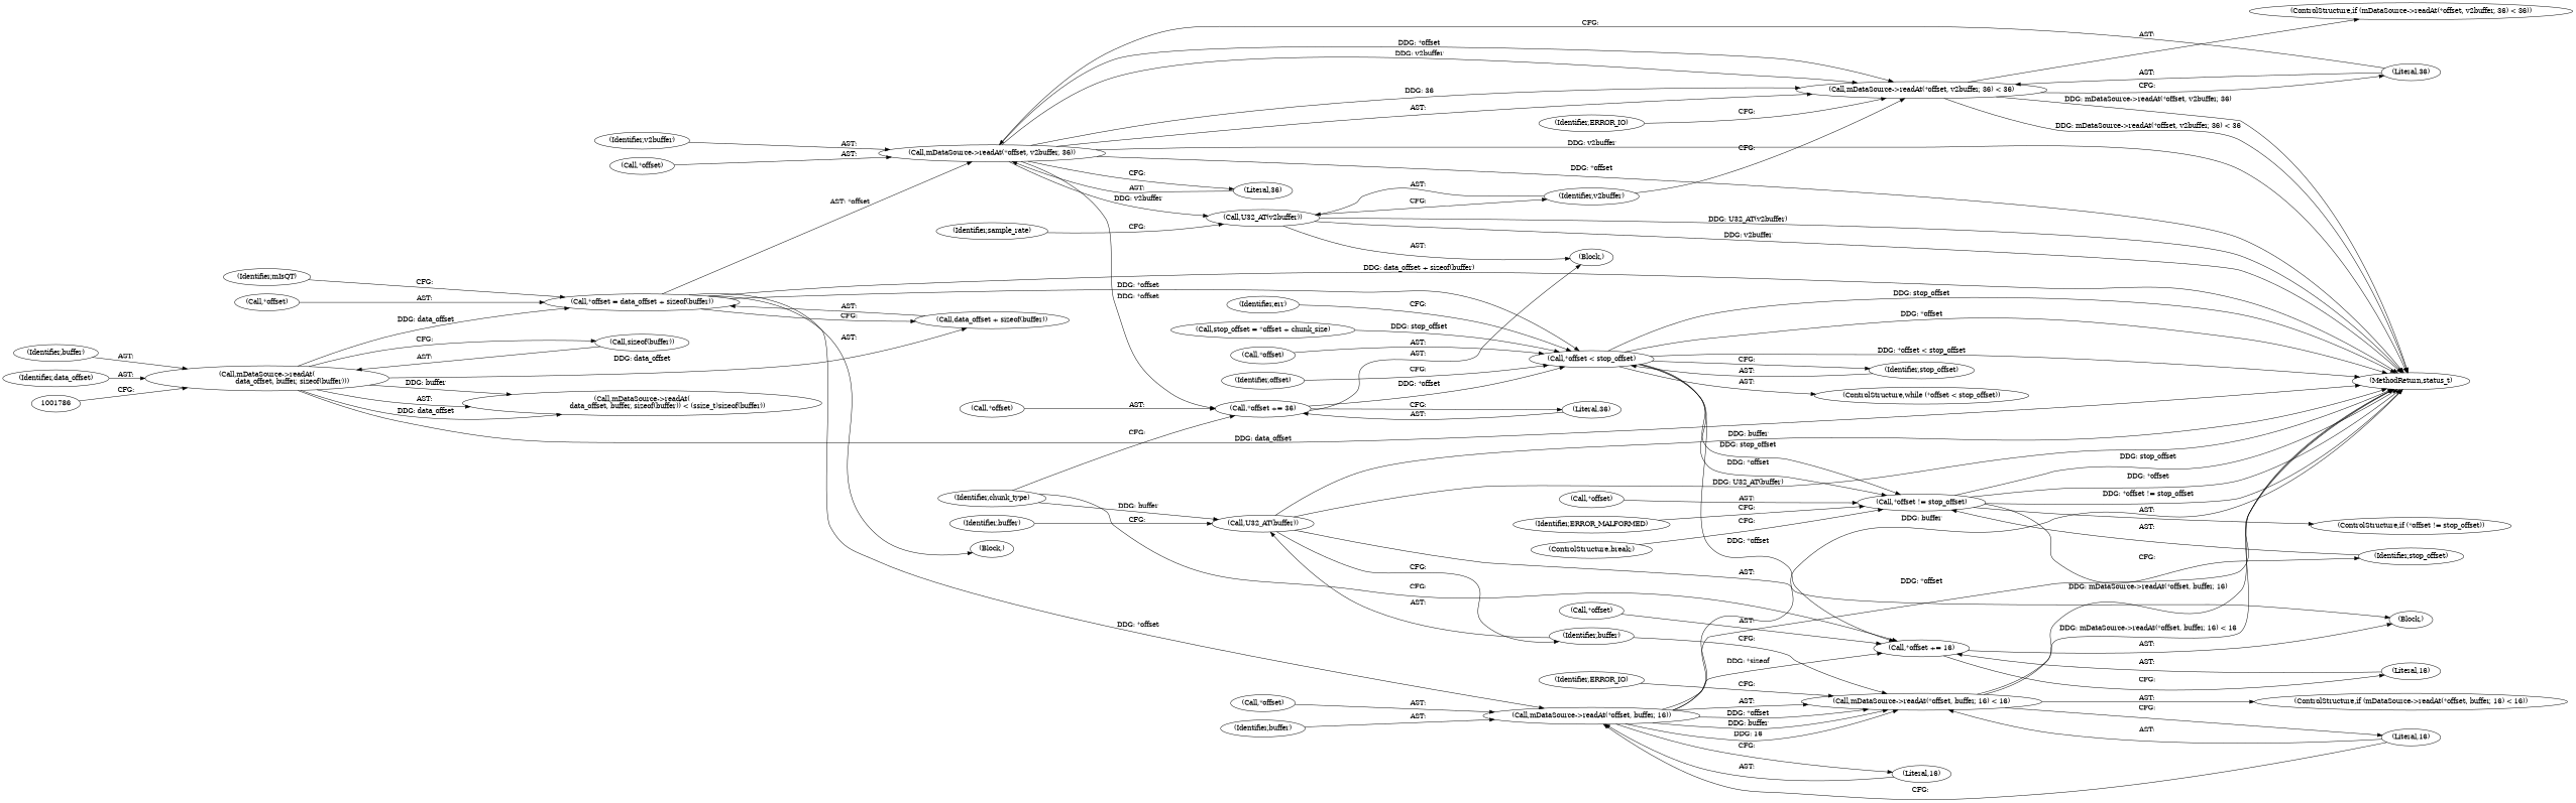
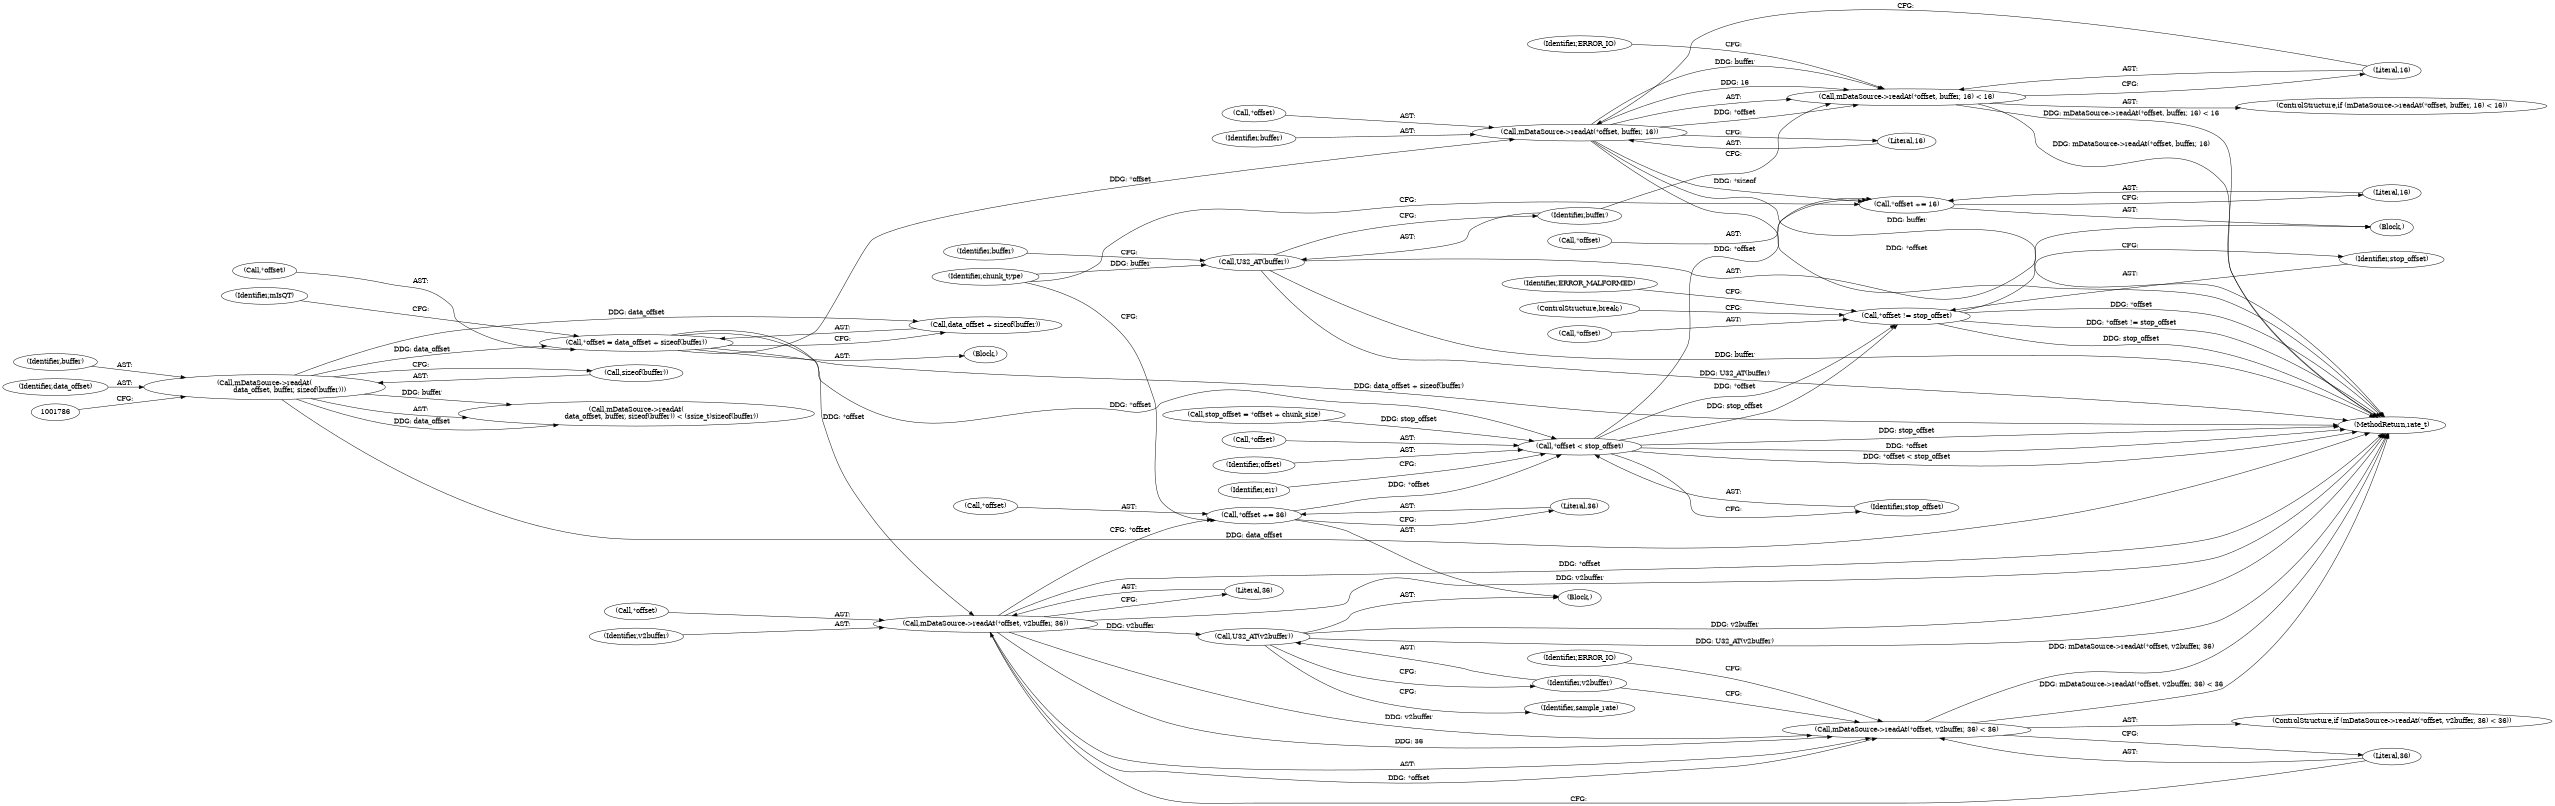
  digraph {
    rankdir=LR
    n1 [label="(Call,*offset = data_offset + sizeof(buffer))"]
    n2 [label="(Call,mDataSource->readAt(*offset, buffer, 16))"]
    n3 [label="(Call,*offset < stop_offset)"]
    n4 [label="(Call,mDataSource->readAt(*offset, v2buffer, 36))"]
-   n5 [label="(MethodReturn,status_t)"]
+   n5 [label="(MethodReturn,rate_t)"]
    n6 [label="(Block,)"]
    n7 [label="(Call,data_offset + sizeof(buffer))"]
    n8 [label="(Call,mDataSource->readAt(*offset, buffer, 16) < 16)"]
    n9 [label="(Call,*offset += 16)"]
    n10 [label="(Literal,16)"]
    n11 [label="(Call,*offset != stop_offset)"]
    n12 [label="(Identifier,stop_offset)"]
-   n13 [label="(ControlStructure,while (*offset < stop_offset))"]
    n14 [label="(Call,mDataSource->readAt(*offset, v2buffer, 36) < 36)"]
    n15 [label="(Call,U32_AT(v2buffer))"]
    n16 [label="(Call,*offset += 36)"]
    n17 [label="(Literal,36)"]
    n18 [label="(Call,mDataSource->readAt(\n                        data_offset, buffer, sizeof(buffer)))"]
    n19 [label="(Call,mDataSource->readAt(\n                        data_offset, buffer, sizeof(buffer)) < (ssize_t)sizeof(buffer))"]
    n20 [label="(Call,sizeof(buffer))"]
    n21 [label="(Literal,16)"]
    n22 [label="(ControlStructure,if (mDataSource->readAt(*offset, buffer, 16) < 16))"]
    n23 [label="(Call,U32_AT(buffer))"]
    n24 [label="(Identifier,buffer)"]
    n25 [label="(Block,)"]
    n26 [label="(Literal,16)"]
    n27 [label="(Identifier,stop_offset)"]
-   n28 [label="(ControlStructure,if (*offset != stop_offset))"]
    n29 [label="(ControlStructure,if (mDataSource->readAt(*offset, v2buffer, 36) < 36))"]
    n30 [label="(Literal,36)"]
    n31 [label="(Identifier,v2buffer)"]
    n32 [label="(Block,)"]
    n33 [label="(Literal,36)"]
    n34 [label="(Identifier,chunk_type)"]
    n35 [label="(Identifier,err)"]
    n36 [label="(Call,stop_offset = *offset + chunk_size)"]
    n37 [label="(Call,*offset)"]
    n38 [label="(Call,*offset)"]
    n39 [label="(Call,*offset)"]
    n40 [label="(Identifier,sample_rate)"]
    n41 [label="(Identifier,ERROR_IO)"]
    n42 [label="(Identifier,ERROR_IO)"]
    n43 [label="(Identifier,ERROR_MALFORMED)"]
    n44 [label="(Identifier,buffer)"]
    n45 [label="(Call,*offset)"]
    n46 [label="(Call,*offset)"]
    n47 [label="(ControlStructure,break;)"]
    n48 [label="(Call,*offset)"]
    n49 [label="(Identifier,buffer)"]
    n50 [label="(Identifier,buffer)"]
    n51 [label="(Identifier,data_offset)"]
    n52 [label="(Call,*offset)"]
    n53 [label="(Identifier,mIsQT)"]
    n54 [label="(Identifier,v2buffer)"]
    n55 [label="(Identifier,offset)"]
    1001786
    n1 -> n2 [label="DDG: *offset"]
    n1 -> n3 [label="DDG: *offset"]
-   n1 -> n4 [label="AST: *offset"]
+   n1 -> n4 [label="DDG: *offset"]
    n1 -> n5 [label="DDG: data_offset + sizeof(buffer)"]
    n1 -> n6 [label="AST: "]
    n1 -> n7 [label="CFG: "]
    n2 -> n5 [label="DDG: buffer"]
    n2 -> n5 [label="DDG: *offset"]
    n2 -> n8 [label="AST: "]
    n2 -> n8 [label="DDG: *offset"]
    n2 -> n8 [label="DDG: buffer"]
    n2 -> n8 [label="DDG: 16"]
    n2 -> n9 [label="DDG: *sizeof"]
    n2 -> n10 [label="CFG: "]
    n3 -> n5 [label="DDG: stop_offset"]
    n3 -> n5 [label="DDG: *offset"]
    n3 -> n5 [label="DDG: *offset < stop_offset"]
    n3 -> n9 [label="DDG: *offset"]
    n3 -> n11 [label="DDG: *offset"]
    n3 -> n11 [label="DDG: stop_offset"]
    n3 -> n12 [label="CFG: "]
-   n3 -> n13 [label="AST: "]
    n4 -> n5 [label="DDG: v2buffer"]
    n4 -> n5 [label="DDG: *offset"]
    n4 -> n14 [label="AST: "]
    n4 -> n14 [label="DDG: *offset"]
    n4 -> n14 [label="DDG: v2buffer"]
    n4 -> n14 [label="DDG: 36"]
    n4 -> n15 [label="DDG: v2buffer"]
-   n4 -> n16 [label="DDG: *offset"]
+   n4 -> n16 [label="CFG: *offset"]
    n4 -> n17 [label="CFG: "]
    n7 -> n1 [label="AST: "]
    n8 -> n5 [label="DDG: mDataSource->readAt(*offset, buffer, 16)"]
    n8 -> n5 [label="DDG: mDataSource->readAt(*offset, buffer, 16) < 16"]
    n8 -> n21 [label="CFG: "]
    n8 -> n22 [label="AST: "]
    n9 -> n25 [label="AST: "]
    n9 -> n26 [label="CFG: "]
    n10 -> n2 [label="AST: "]
    n11 -> n5 [label="DDG: stop_offset"]
    n11 -> n5 [label="DDG: *offset"]
    n11 -> n5 [label="DDG: *offset != stop_offset"]
    n11 -> n27 [label="CFG: "]
-   n11 -> n28 [label="AST: "]
    n12 -> n3 [label="AST: "]
    n14 -> n5 [label="DDG: mDataSource->readAt(*offset, v2buffer, 36)"]
    n14 -> n5 [label="DDG: mDataSource->readAt(*offset, v2buffer, 36) < 36"]
    n14 -> n29 [label="AST: "]
    n14 -> n30 [label="CFG: "]
    n15 -> n5 [label="DDG: v2buffer"]
    n15 -> n5 [label="DDG: U32_AT(v2buffer)"]
    n15 -> n31 [label="CFG: "]
    n15 -> n32 [label="AST: "]
    n16 -> n3 [label="DDG: *offset"]
    n16 -> n32 [label="AST: "]
    n16 -> n33 [label="CFG: "]
    n17 -> n4 [label="AST: "]
    n18 -> n1 [label="DDG: data_offset"]
    n18 -> n5 [label="DDG: data_offset"]
    n18 -> n7 [label="DDG: data_offset"]
    n18 -> n19 [label="AST: "]
    n18 -> n19 [label="DDG: data_offset"]
    n18 -> n19 [label="DDG: buffer"]
    n18 -> n20 [label="CFG: "]
    n20 -> n18 [label="AST: "]
    n21 -> n2 [label="CFG: "]
    n21 -> n8 [label="AST: "]
    n23 -> n5 [label="DDG: buffer"]
    n23 -> n5 [label="DDG: U32_AT(buffer)"]
    n23 -> n24 [label="CFG: "]
    n23 -> n25 [label="AST: "]
    n24 -> n8 [label="CFG: "]
    n24 -> n23 [label="AST: "]
    n26 -> n9 [label="AST: "]
    n27 -> n11 [label="AST: "]
    n30 -> n4 [label="CFG: "]
    n30 -> n14 [label="AST: "]
    n31 -> n14 [label="CFG: "]
    n31 -> n15 [label="AST: "]
    n33 -> n16 [label="AST: "]
    n34 -> n9 [label="CFG: "]
    n34 -> n16 [label="CFG: "]
    n34 -> n23 [label="DDG: buffer"]
    n35 -> n3 [label="CFG: "]
    n36 -> n3 [label="DDG: stop_offset"]
    n37 -> n9 [label="AST: "]
    n38 -> n4 [label="AST: "]
    n39 -> n11 [label="AST: "]
-   n40 -> n15 [label="CFG: "]
+   n15 -> n40 [label="CFG: "]
    n41 -> n8 [label="CFG: "]
    n42 -> n14 [label="CFG: "]
    n43 -> n11 [label="CFG: "]
    n44 -> n18 [label="AST: "]
    n45 -> n2 [label="AST: "]
    n46 -> n1 [label="AST: "]
    n47 -> n11 [label="CFG: "]
    n48 -> n16 [label="AST: "]
    n49 -> n23 [label="CFG: "]
    n50 -> n2 [label="AST: "]
    n51 -> n18 [label="AST: "]
    n52 -> n3 [label="AST: "]
    n53 -> n1 [label="CFG: "]
    n54 -> n4 [label="AST: "]
-   n55 -> n3 [label="CFG: "]
+   n55 -> n3 [label="AST: "]
    1001786 -> n18 [label="CFG: "]
  }
